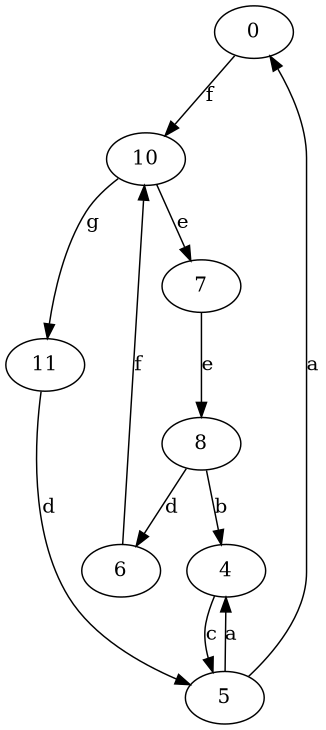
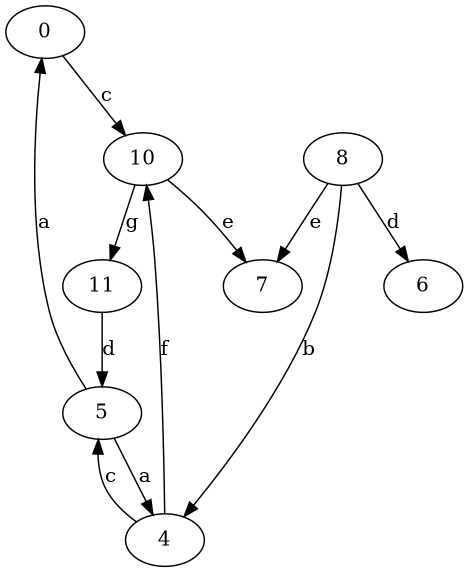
  strict digraph {
    0
    10
    7
    8
    11
    4
    5
    6
-   0 -> 10 [label=f]
+   0 -> 10 [label=c]
    10 -> 7 [label=e]
    10 -> 11 [label=g]
-   7 -> 8 [label=e]
+   8 -> 7 [label=e]
    8 -> 4 [label=b]
    8 -> 6 [label=d]
    11 -> 5 [label=d]
-   6 -> 10 [label=f]
+   4 -> 10 [label=f]
    4 -> 5 [label=c]
    5 -> 0 [label=a]
    5 -> 4 [label=a]
  }
